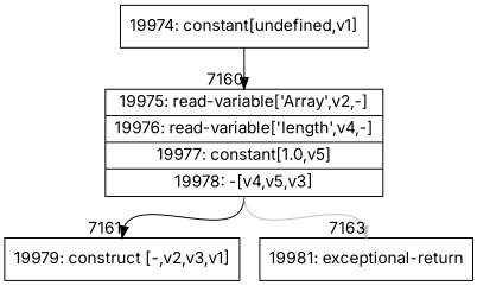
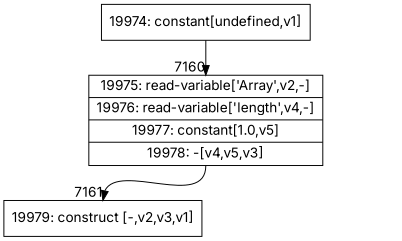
  digraph {
    fontname=Inter
    rankdir=TD
    node [fontname=Inter shape=record]
    edge [fontname=Inter headport=n tailport=s]
    n1 [label="{19974: constant[undefined,v1]}"]
    n2 [label="{19975: read-variable['Array',v2,-]|19976: read-variable['length',v4,-]|19977: constant[1.0,v5]|19978: -[v4,v5,v3]}"]
    n3 [label="{19979: construct [-,v2,v3,v1]}"]
-   n4 [label="{19981: exceptional-return}"]
    n1 -> n2 [headlabel="      7160"]
    n2 -> n3 [headlabel="      7161"]
-   n2 -> n4 [color=gray headlabel="      7163"]
  }
